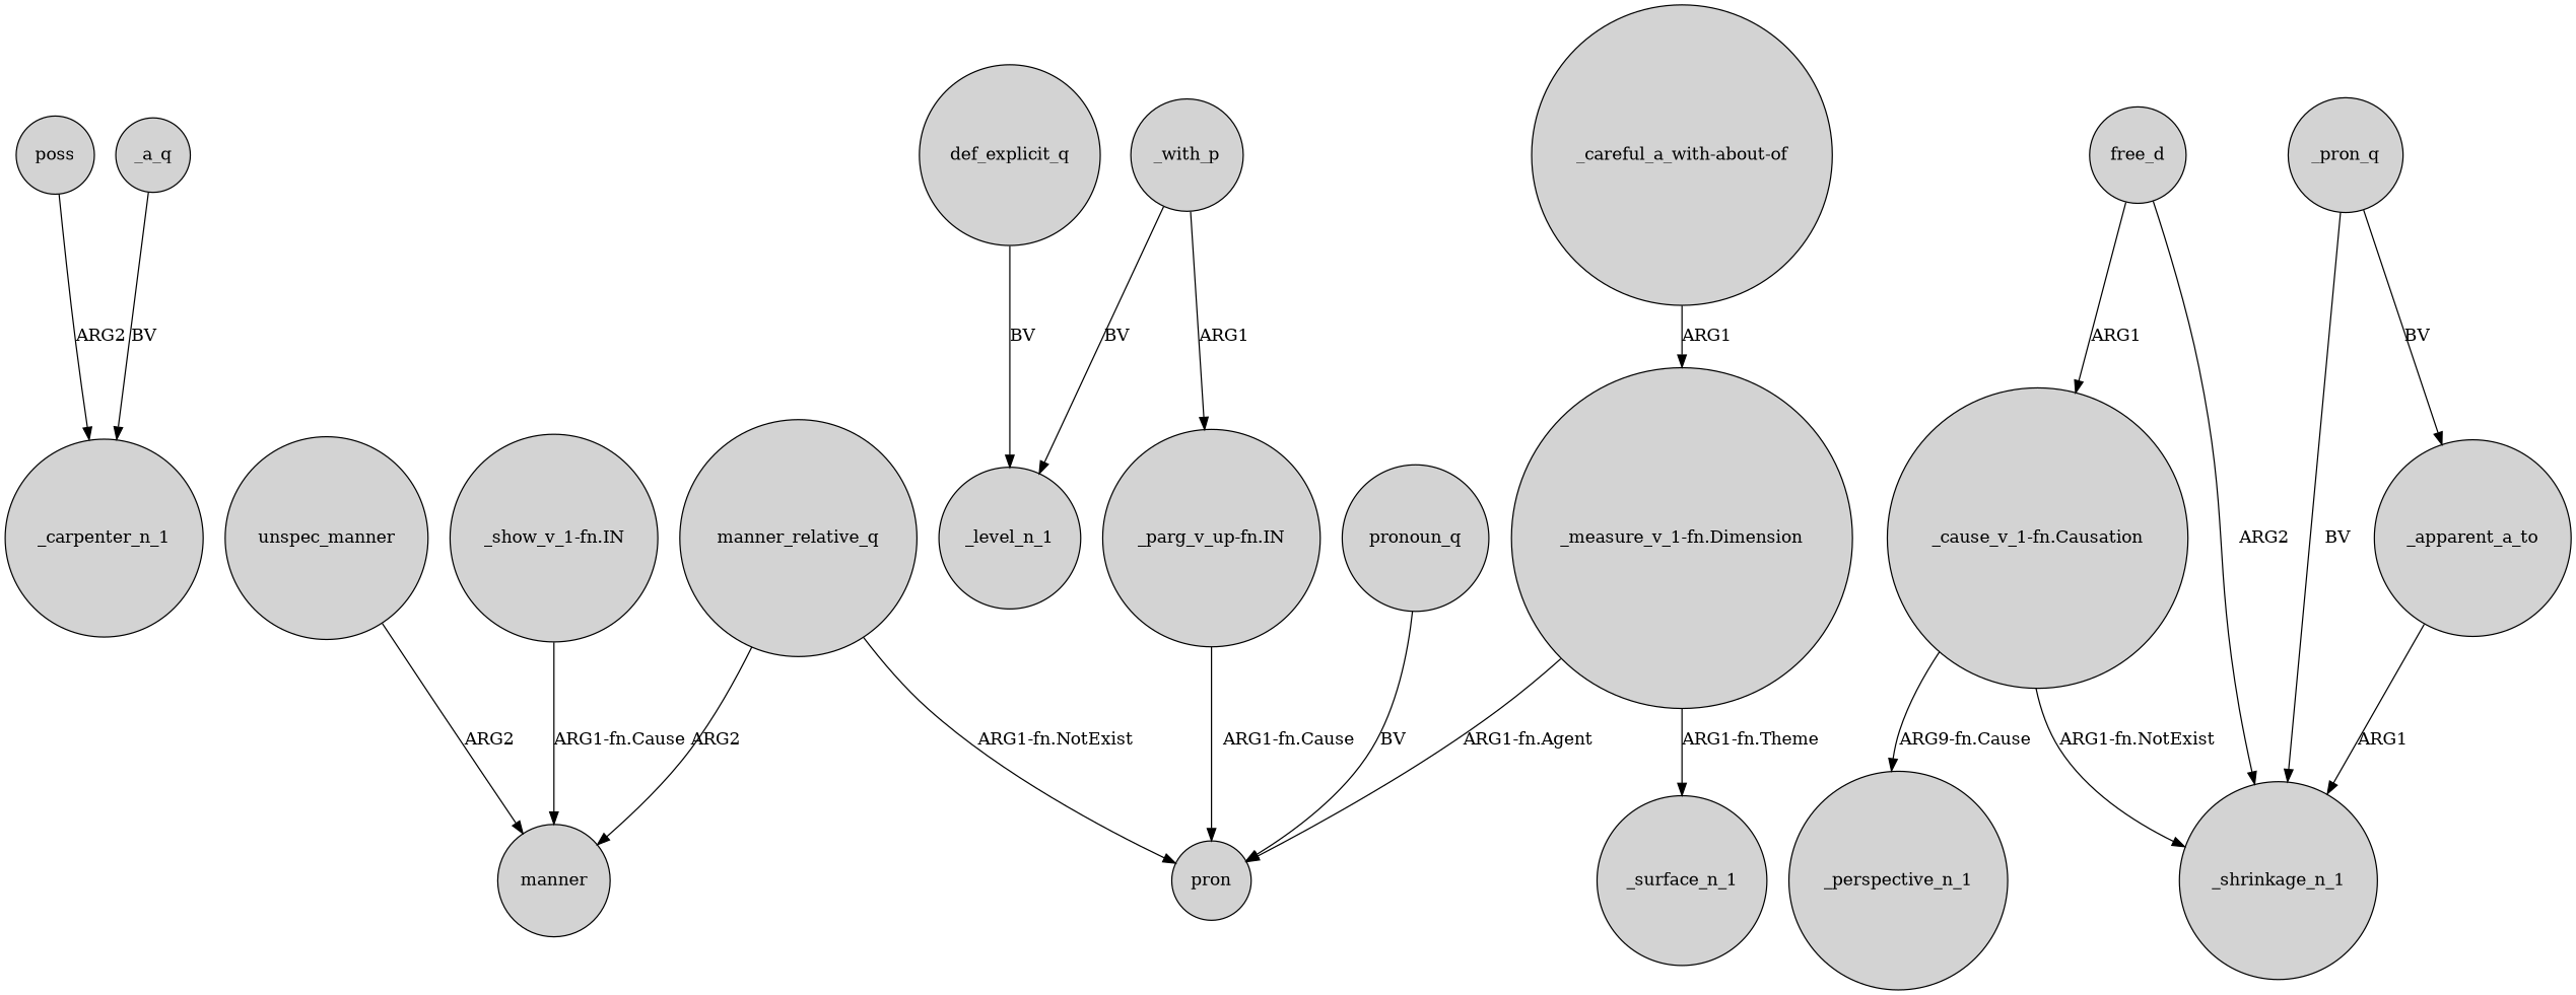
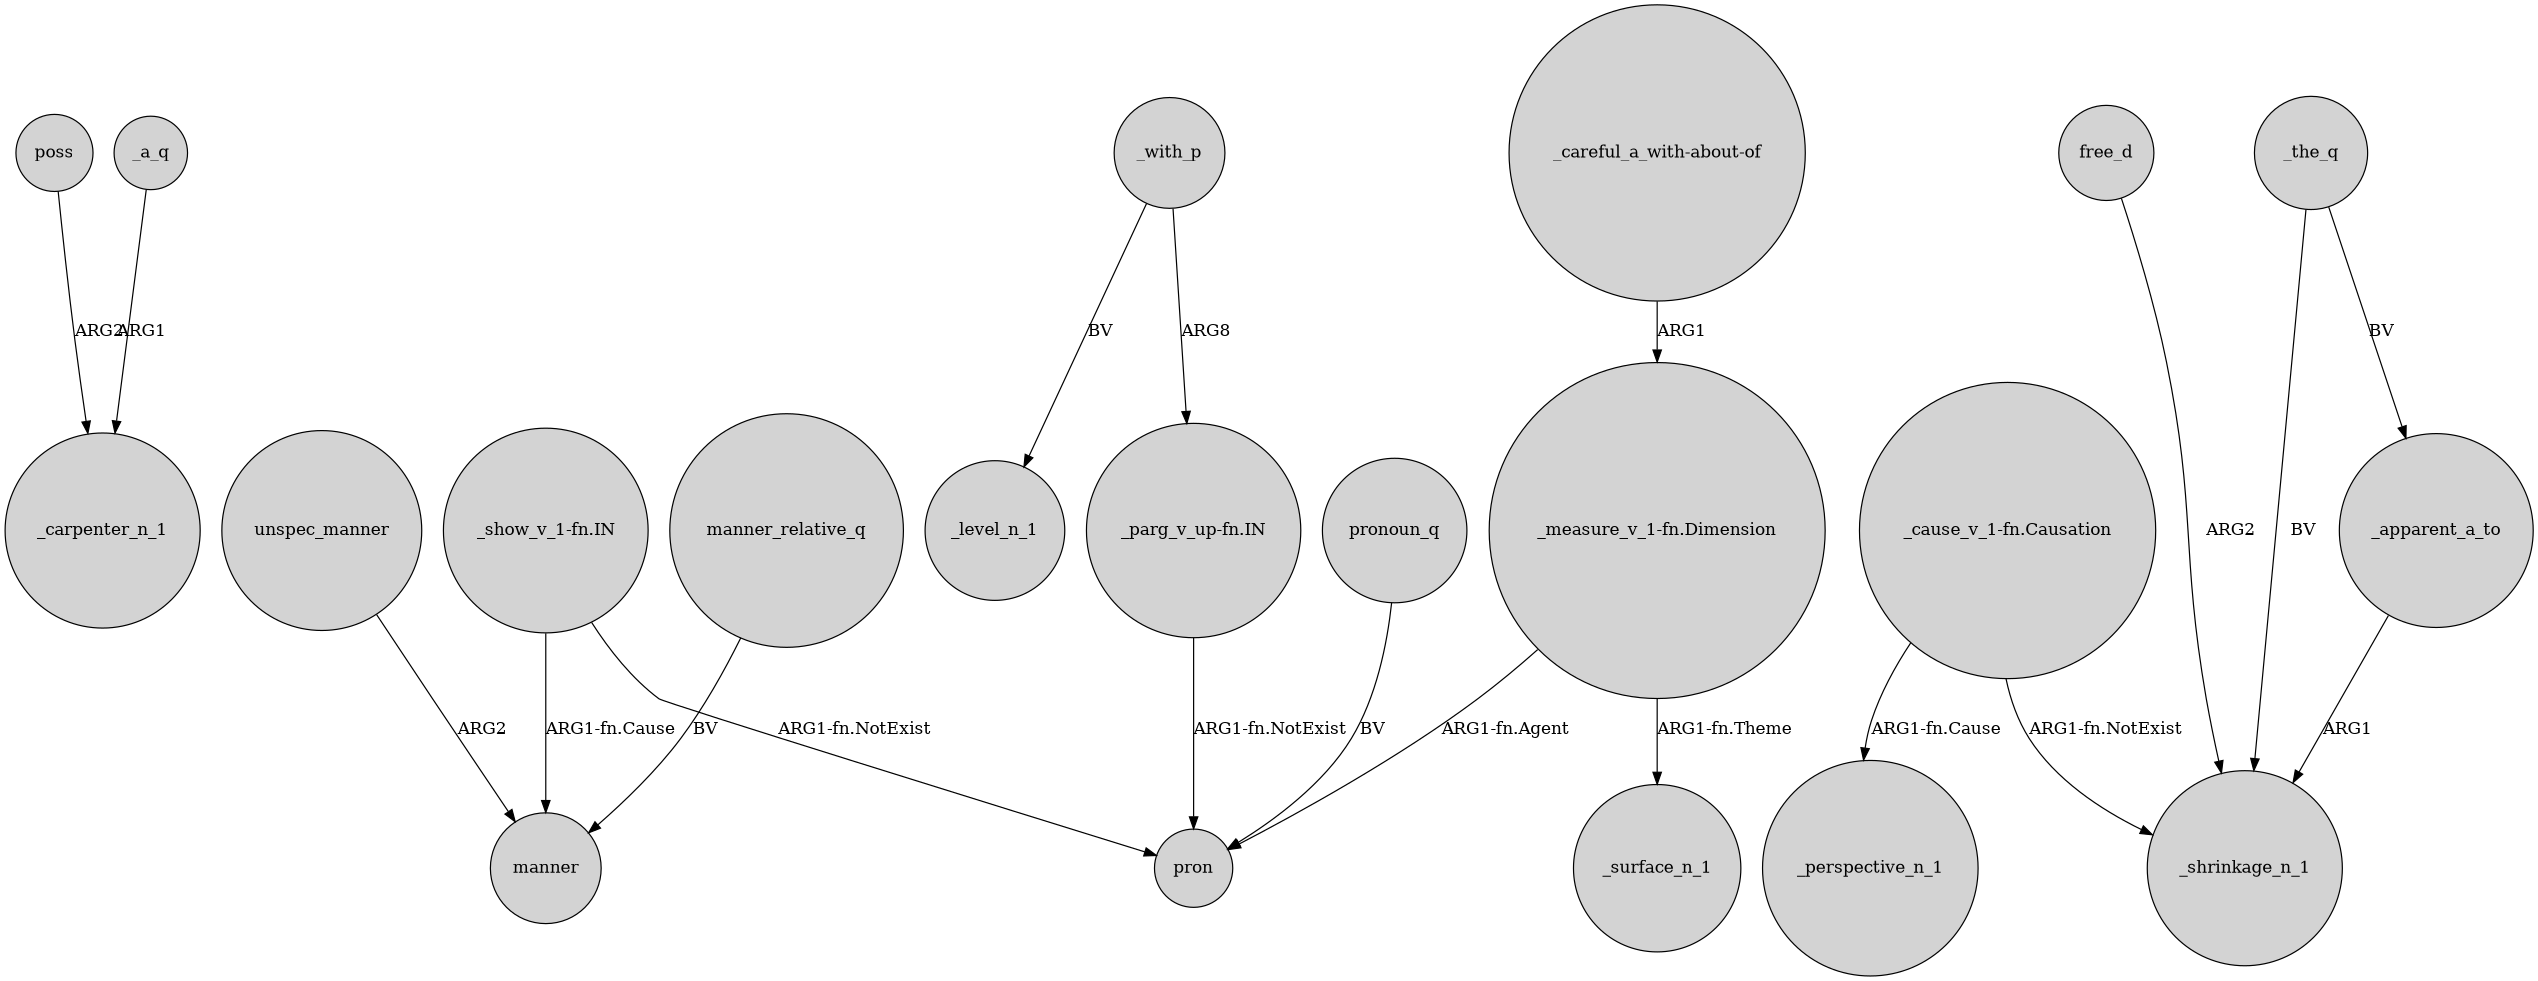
  digraph {
    node [shape=circle style=filled]
    poss
    _carpenter_n_1
    _a_q
    unspec_manner
    manner
    "_cause_v_1-fn.Causation"
    _perspective_n_1
    _shrinkage_n_1
    n9 [label="_parg_v_up-fn.IN"]
    pron
    _with_p
    _level_n_1
-   _the_q [label=_pron_q]
+   _the_q
    _apparent_a_to
    "_show_v_1-fn.IN"
    pronoun_q
    n17 [label=manner_relative_q]
    n18 [label=free_d]
    "_careful_a_with-about-of"
    "_measure_v_1-fn.Dimension"
    _surface_n_1
-   def_explicit_q
    poss -> _carpenter_n_1 [label=ARG2]
-   _a_q -> _carpenter_n_1 [label=BV]
+   _a_q -> _carpenter_n_1 [label=ARG1]
    unspec_manner -> manner [label=ARG2]
-   "_cause_v_1-fn.Causation" -> _perspective_n_1 [label="ARG9-fn.Cause"]
+   "_cause_v_1-fn.Causation" -> _perspective_n_1 [label="ARG1-fn.Cause"]
    "_cause_v_1-fn.Causation" -> _shrinkage_n_1 [label="ARG1-fn.NotExist"]
-   n9 -> pron [label="ARG1-fn.Cause"]
-   _with_p -> n9 [label=ARG1]
+   n9 -> pron [label="ARG1-fn.NotExist"]
+   _with_p -> n9 [label=ARG8]
    _with_p -> _level_n_1 [label=BV]
    _the_q -> _shrinkage_n_1 [label=BV]
    _the_q -> _apparent_a_to [label=BV]
    _apparent_a_to -> _shrinkage_n_1 [label=ARG1]
    "_show_v_1-fn.IN" -> manner [label="ARG1-fn.Cause"]
-   n17 -> pron [label="ARG1-fn.NotExist"]
+   "_show_v_1-fn.IN" -> pron [label="ARG1-fn.NotExist"]
    pronoun_q -> pron [label=BV]
-   n17 -> manner [label=ARG2]
-   n18 -> "_cause_v_1-fn.Causation" [label=ARG1]
+   n17 -> manner [label=BV]
    n18 -> _shrinkage_n_1 [label=ARG2]
    "_careful_a_with-about-of" -> "_measure_v_1-fn.Dimension" [label=ARG1]
    "_measure_v_1-fn.Dimension" -> pron [label="ARG1-fn.Agent"]
    "_measure_v_1-fn.Dimension" -> _surface_n_1 [label="ARG1-fn.Theme"]
-   def_explicit_q -> _level_n_1 [label=BV]
  }
